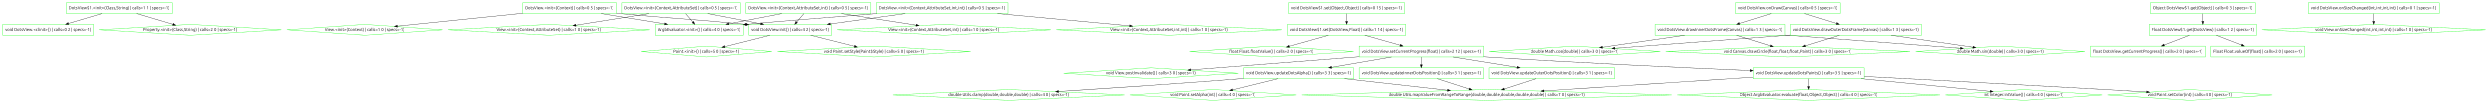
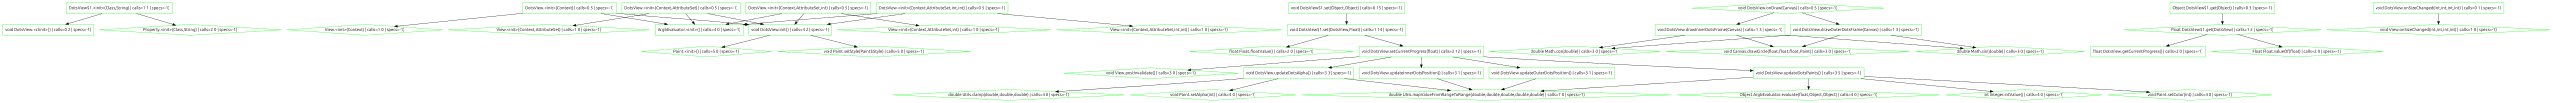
  digraph {
    fontname=Ubuntu
    node [color=green fontname=Ubuntu shape=box]
    edge [fontname=Ubuntu]
    n1 [label="void DotsView.<clinit>() | calls=0 2 | specs=-1)"]
    n2 [label="DotsView$1.<init>(Class,String) | calls=1 1 | specs=-1)"]
    n3 [label="Property.<init>(Class,String) | calls=2 0 | specs=-1)" shape=diamond]
    n4 [label="ArgbEvaluator.<init>() | calls=4 0 | specs=-1)"]
    n5 [label="Paint.<init>() | calls=5 0 | specs=-1)" shape=diamond]
    n6 [label="DotsView.<init>(Context) | calls=0 5 | specs=-1)"]
    n7 [label="View.<init>(Context) | calls=1 0 | specs=-1)" shape=diamond]
    n8 [label="void DotsView.init() | calls=4 2 | specs=-1)"]
    n9 [label="void Paint.setStyle(Paint$Style) | calls=5 0 | specs=-1)" shape=diamond]
    n10 [label="DotsView.<init>(Context,AttributeSet) | calls=0 5 | specs=-1)"]
    n11 [label="View.<init>(Context,AttributeSet) | calls=1 0 | specs=-1)" shape=diamond]
    n12 [label="DotsView.<init>(Context,AttributeSet,int) | calls=0 5 | specs=-1)"]
    n13 [label="View.<init>(Context,AttributeSet,int) | calls=1 0 | specs=-1)" shape=diamond]
    n14 [label="DotsView.<init>(Context,AttributeSet,int,int) | calls=0 5 | specs=-1)"]
    n15 [label="View.<init>(Context,AttributeSet,int,int) | calls=1 0 | specs=-1)" shape=diamond]
    n16 [label="double Utils.clamp(double,double,double) | calls=4 0 | specs=-1)" shape=diamond]
    n17 [label="double Math.cos(double) | calls=3 0 | specs=-1)" shape=diamond]
    n18 [label="void Canvas.drawCircle(float,float,float,Paint) | calls=3 0 | specs=-1)" shape=diamond]
    n19 [label="void DotsView.drawInnerDotsFrame(Canvas) | calls=1 3 | specs=-1)"]
    n20 [label="double Math.sin(double) | calls=3 0 | specs=-1)" shape=diamond]
    n21 [label="void DotsView.drawOuterDotsFrame(Canvas) | calls=1 3 | specs=-1)"]
    n22 [label="Object ArgbEvaluator.evaluate(float,Object,Object) | calls=4 0 | specs=-1)" shape=diamond]
    n23 [label="float Float.floatValue() | calls=2 0 | specs=-1)" shape=diamond]
-   n24 [label="Float DotsView$1.get(DotsView) | calls=1 2 | specs=-1)"]
+   n24 [label="Float DotsView$1.get(DotsView) | calls=1 2 | specs=-1)" shape=diamond]
    n25 [label="float DotsView.getCurrentProgress() | calls=2 0 | specs=-1)"]
-   n26 [label="Float Float.valueOf(float) | calls=2 0 | specs=-1)"]
+   n26 [label="Float Float.valueOf(float) | calls=2 0 | specs=-1)" shape=diamond]
    n27 [label="Object DotsView$1.get(Object) | calls=0 3 | specs=-1)"]
    n28 [label="int Integer.intValue() | calls=4 0 | specs=-1)" shape=diamond]
    n29 [label="double Utils.mapValueFromRangeToRange(double,double,double,double,double) | calls=7 0 | specs=-1)" shape=diamond]
-   n30 [label="void DotsView.onDraw(Canvas) | calls=0 5 | specs=-1)"]
+   n30 [label="void DotsView.onDraw(Canvas) | calls=0 5 | specs=-1)" shape=diamond]
    n31 [label="void DotsView.onSizeChanged(int,int,int,int) | calls=0 1 | specs=-1)"]
    n32 [label="void View.onSizeChanged(int,int,int,int) | calls=1 0 | specs=-1)" shape=diamond]
    n33 [label="void View.postInvalidate() | calls=3 0 | specs=-1)" shape=diamond]
    n34 [label="void DotsView$1.set(DotsView,Float) | calls=1 14 | specs=-1)"]
    n35 [label="void DotsView.setCurrentProgress(float) | calls=2 12 | specs=-1)"]
    n36 [label="void DotsView.updateDotsAlpha() | calls=3 3 | specs=-1)"]
    n37 [label="void DotsView.updateDotsPaints() | calls=3 5 | specs=-1)"]
    n38 [label="void DotsView.updateInnerDotsPosition() | calls=3 1 | specs=-1)"]
    n39 [label="void DotsView.updateOuterDotsPosition() | calls=3 1 | specs=-1)"]
    n40 [label="void DotsView$1.set(Object,Object) | calls=0 15 | specs=-1)"]
    n41 [label="void Paint.setAlpha(int) | calls=4 0 | specs=-1)" shape=diamond]
    n42 [label="void Paint.setColor(int) | calls=4 0 | specs=-1)" shape=diamond]
    n2 -> n1
    n2 -> n3
    n6 -> n4
    n6 -> n7
    n6 -> n8
    n8 -> n5
    n8 -> n9
    n10 -> n4
    n10 -> n8
    n10 -> n11
    n12 -> n4
    n12 -> n8
    n12 -> n13
    n14 -> n4
    n14 -> n8
    n14 -> n15
    n19 -> n17
    n19 -> n18
    n19 -> n20
    n21 -> n17
    n21 -> n18
    n21 -> n20
    n24 -> n25
    n24 -> n26
    n27 -> n24
    n30 -> n19
    n30 -> n21
    n31 -> n32
    n34 -> n23
    n34 -> n35
    n35 -> n33
    n35 -> n36
    n35 -> n37
    n35 -> n38
    n35 -> n39
    n36 -> n16
    n36 -> n29
    n36 -> n41
    n37 -> n22
    n37 -> n28
    n37 -> n29
    n37 -> n42
    n38 -> n29
    n39 -> n29
    n40 -> n34
  }
